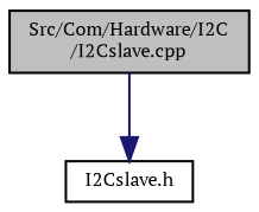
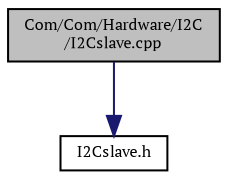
  digraph {
    fontname="PT Serif"
    node [color=black fontname="PT Serif" fontsize=8 shape=record style=filled]
-   n1 [fillcolor=grey75 fontcolor=black height=0.2 label="Src/Com/Hardware/I2C\l/I2Cslave.cpp" width=0.4]
+   n1 [fillcolor=grey75 fontcolor=black height=0.2 label="Com/Com/Hardware/I2C\l/I2Cslave.cpp" width=0.4]
    n2 [fillcolor=white height=0.2 label="I2Cslave.h" width=0.4]
    n1 -> n2 [color=midnightblue fontname="PT Serif" fontsize=8 labelfontname=Sans labelfontsize=8 style=solid]
  }
